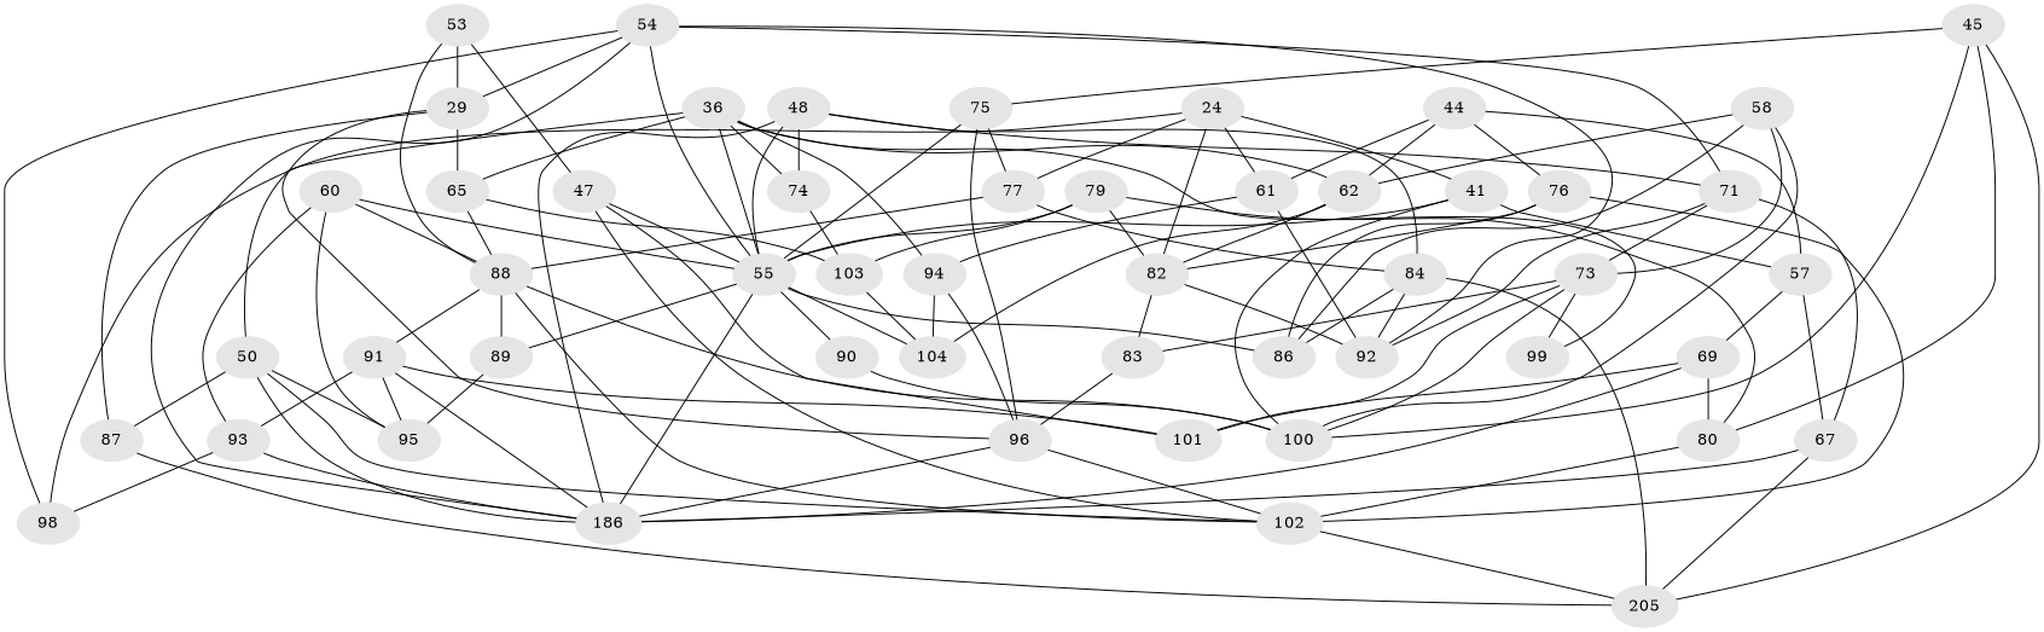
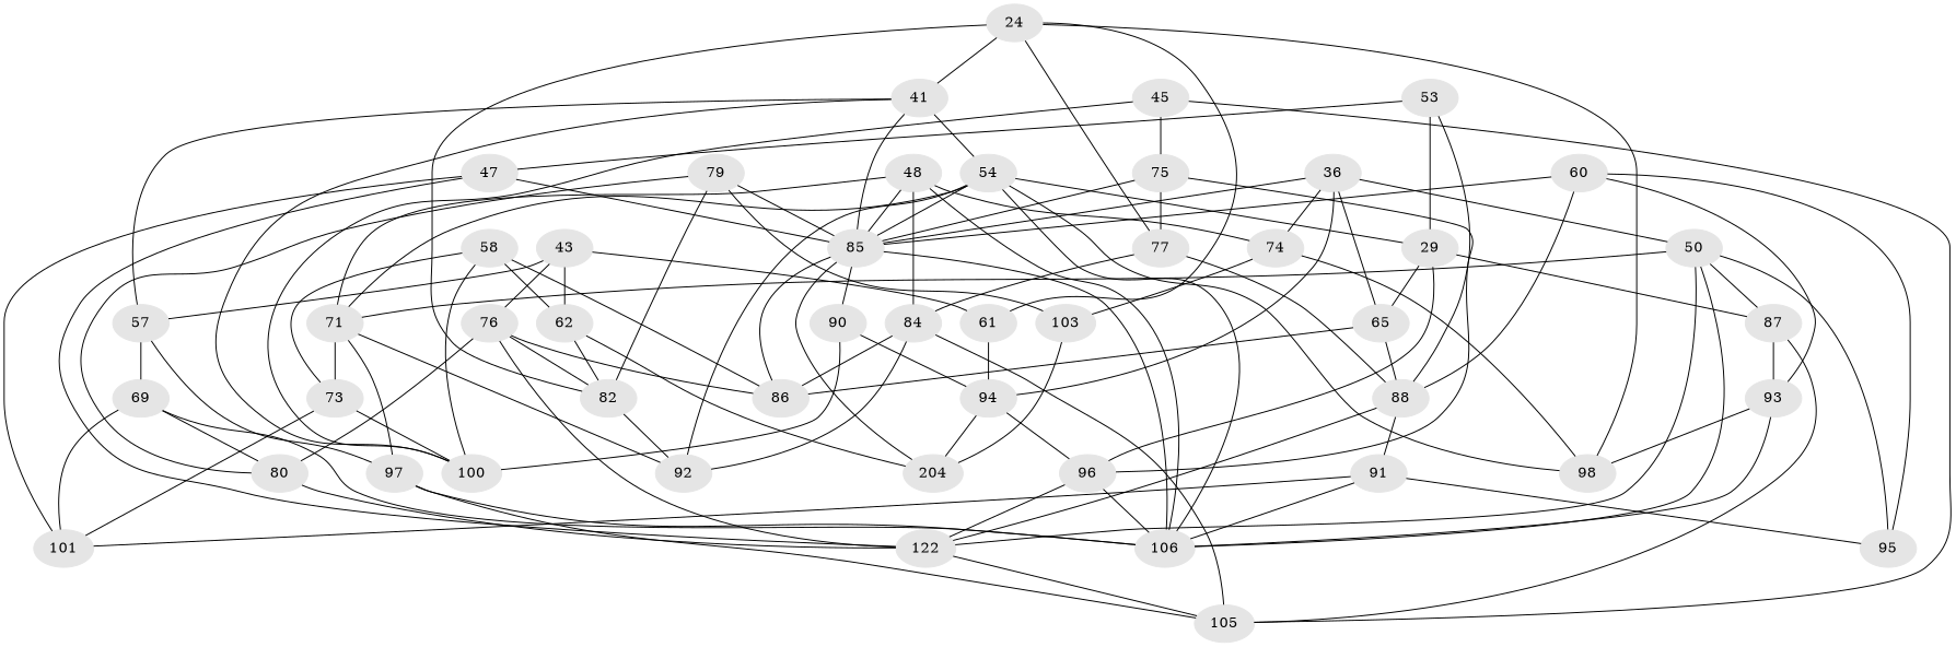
  graph {
    node [color=gray90 style=filled]
    n1 [label=53]
    47
    n3 [label=29 super="+10+53"]
    n4 [label=88 super="+42+66"]
-   85 [super="+29+49+20+55" label=55]
+   85 [super="+29+49+20+55"]
    101
-   102 [super="+43"]
+   102 [super="+43" label=122]
    65
    87
    96 [super="+72"]
    100 [super="+64"]
-   89 [super="+88"]
    91
    24 [super="+3"]
    41 [super="+9"]
    61
    77
    82 [super="+32"]
    98
    54 [super="+51"]
    57
    94
    92 [super="+70"]
    84 [super="+14"]
-   83 [super="+7"]
    36 [super="+26"]
    50 [super="+15+34"]
    62 [super="+46"]
    74
-   99
    71 [super="+40"]
-   106 [super="+33" label=186]
+   106 [super="+33"]
    95
-   104
+   104 [label=204]
    103
    86
    90 [super="+78"]
    69
-   97 [label=67]
-   44
+   97
+   44 [label=43]
    76
    45
    75
    80 [super="+67"]
-   105 [super="+8" label=205]
+   105 [super="+8"]
    48 [super="+6+22"]
    73 [super="+11+39"]
    93
    58
    60
    79
    n1 -- 47
    n1 -- n3 [weight=2]
    n1 -- n4
    47 -- 85
    47 -- 101
    47 -- 102
    n3 -- 65
    n3 -- 87
    n3 -- 96 [weight=2]
    n4 -- 102 [weight=2]
-   n4 -- 100
-   n4 -- 89 [weight=2]
    n4 -- 91
-   85 -- 89 [weight=3]
    85 -- 106
    85 -- 104
    85 -- 86
    85 -- 90 [weight=3]
    102 -- 105
    65 -- n4
-   65 -- 103
+   65 -- 86
    87 -- 105
-   91 -- 93
+   87 -- 93
    96 -- 102
    96 -- 106
-   89 -- 95
    91 -- 101
    91 -- 106
    91 -- 95
    24 -- 41 [weight=2]
    24 -- 61
    24 -- 77
    24 -- 82
    24 -- 98
    41 -- 85
    41 -- 100
+   41 -- 54
    41 -- 57
    61 -- 94
-   61 -- 92
    77 -- n4
    77 -- 84
    82 -- 92
-   82 -- 83
    54 -- n3 [weight=2]
    54 -- 85 [weight=2]
    54 -- 98
    54 -- 92 [weight=2]
    54 -- 71
    54 -- 106
    57 -- 69
    57 -- 97
    94 -- 96
    94 -- 104
    84 -- 92
    84 -- 86
    84 -- 105 [weight=2]
-   83 -- 96 [weight=2]
    36 -- 85 [weight=2]
    36 -- 65
    36 -- 94
    36 -- 50 [weight=2]
-   36 -- 62 [weight=2]
    36 -- 74
-   36 -- 99
    50 -- 102
    50 -- 87
+   50 -- 71 [weight=2]
    50 -- 106
    50 -- 95
    62 -- 82
    62 -- 104
+   74 -- 98
    74 -- 103
    71 -- 92
    71 -- 97
    71 -- 73 [weight=3]
    103 -- 104
    90 -- 100 [weight=2]
+   90 -- 94
    69 -- 101
    69 -- 106
    69 -- 80
    97 -- 106
    97 -- 105
    44 -- 61
    44 -- 57
    44 -- 62
    44 -- 76
    76 -- 102
    76 -- 82
    76 -- 86
    45 -- 100
    45 -- 75
-   45 -- 80
+   76 -- 80
    45 -- 105
    75 -- 85
    75 -- 96
    75 -- 77
    80 -- 102 [weight=3]
    48 -- 85
    48 -- 84
    48 -- 74
    48 -- 71 [weight=2]
    48 -- 106 [weight=2]
    73 -- 101
    73 -- 100 [weight=2]
-   73 -- 83
-   73 -- 99
    93 -- 98
    93 -- 106
    58 -- 100
    58 -- 62
    58 -- 86
    58 -- 73
    60 -- n4
    60 -- 85
    60 -- 95
    60 -- 93
    79 -- 85
    79 -- 82
    79 -- 103
    79 -- 80
  }
